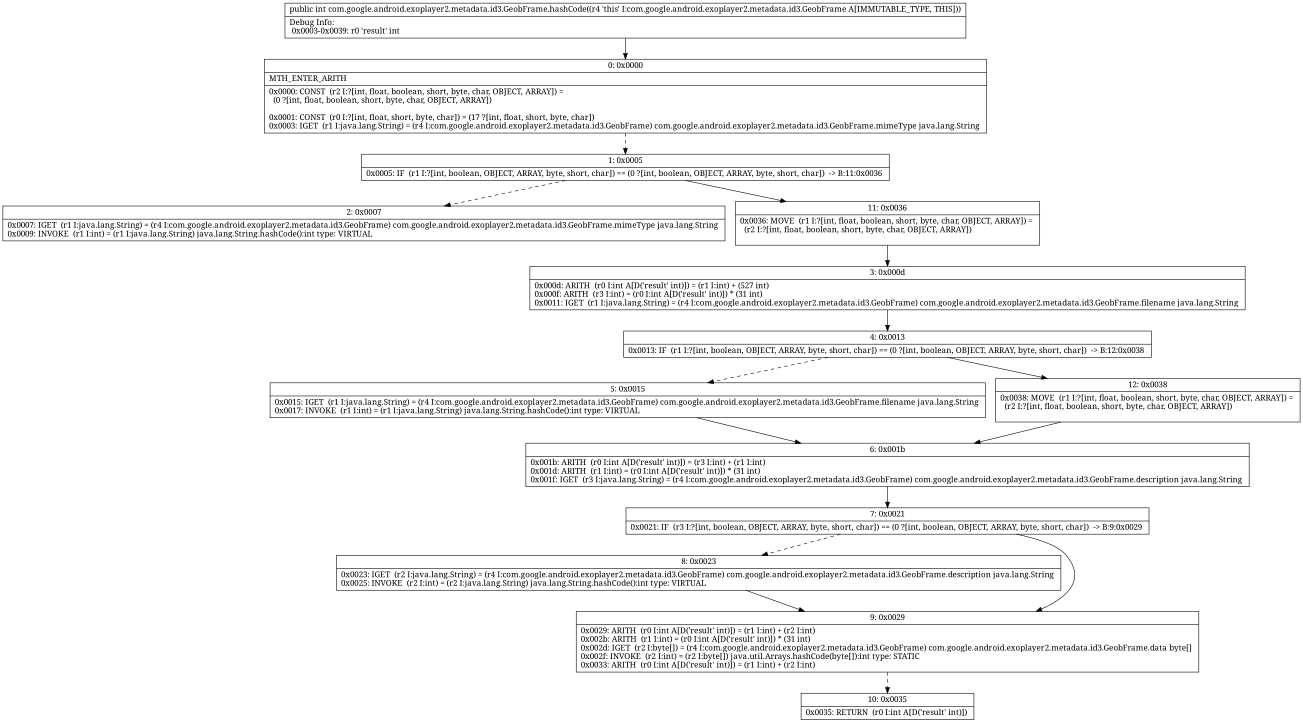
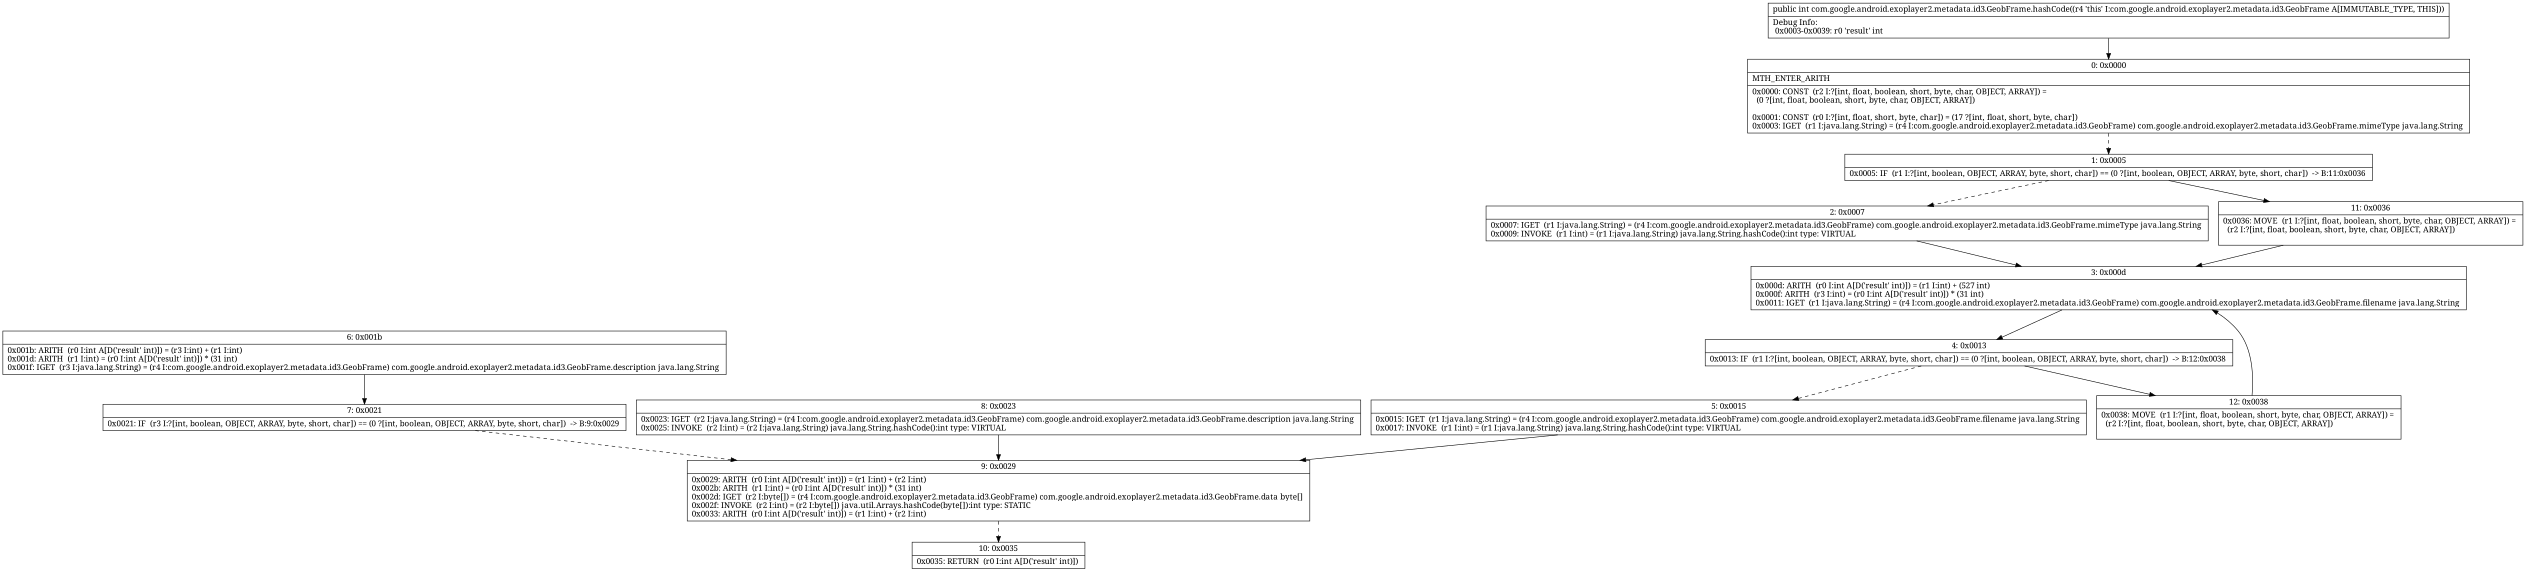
  digraph {
    fontname="Noto Serif"
    node [fontname="Noto Serif" shape=record]
    edge [fontname="Noto Serif"]
    n1 [label="{0\:\ 0x0000|MTH_ENTER_ARITH\l|0x0000: CONST  (r2 I:?[int, float, boolean, short, byte, char, OBJECT, ARRAY]) = \l  (0 ?[int, float, boolean, short, byte, char, OBJECT, ARRAY])\l \l0x0001: CONST  (r0 I:?[int, float, short, byte, char]) = (17 ?[int, float, short, byte, char]) \l0x0003: IGET  (r1 I:java.lang.String) = (r4 I:com.google.android.exoplayer2.metadata.id3.GeobFrame) com.google.android.exoplayer2.metadata.id3.GeobFrame.mimeType java.lang.String \l}"]
    n2 [label="{1\:\ 0x0005|0x0005: IF  (r1 I:?[int, boolean, OBJECT, ARRAY, byte, short, char]) == (0 ?[int, boolean, OBJECT, ARRAY, byte, short, char])  \-\> B:11:0x0036 \l}"]
    n3 [label="{2\:\ 0x0007|0x0007: IGET  (r1 I:java.lang.String) = (r4 I:com.google.android.exoplayer2.metadata.id3.GeobFrame) com.google.android.exoplayer2.metadata.id3.GeobFrame.mimeType java.lang.String \l0x0009: INVOKE  (r1 I:int) = (r1 I:java.lang.String) java.lang.String.hashCode():int type: VIRTUAL \l}"]
    n4 [label="{11\:\ 0x0036|0x0036: MOVE  (r1 I:?[int, float, boolean, short, byte, char, OBJECT, ARRAY]) = \l  (r2 I:?[int, float, boolean, short, byte, char, OBJECT, ARRAY])\l \l}"]
    n5 [label="{3\:\ 0x000d|0x000d: ARITH  (r0 I:int A[D('result' int)]) = (r1 I:int) + (527 int) \l0x000f: ARITH  (r3 I:int) = (r0 I:int A[D('result' int)]) * (31 int) \l0x0011: IGET  (r1 I:java.lang.String) = (r4 I:com.google.android.exoplayer2.metadata.id3.GeobFrame) com.google.android.exoplayer2.metadata.id3.GeobFrame.filename java.lang.String \l}"]
    n6 [label="{4\:\ 0x0013|0x0013: IF  (r1 I:?[int, boolean, OBJECT, ARRAY, byte, short, char]) == (0 ?[int, boolean, OBJECT, ARRAY, byte, short, char])  \-\> B:12:0x0038 \l}"]
    n7 [label="{5\:\ 0x0015|0x0015: IGET  (r1 I:java.lang.String) = (r4 I:com.google.android.exoplayer2.metadata.id3.GeobFrame) com.google.android.exoplayer2.metadata.id3.GeobFrame.filename java.lang.String \l0x0017: INVOKE  (r1 I:int) = (r1 I:java.lang.String) java.lang.String.hashCode():int type: VIRTUAL \l}"]
    n8 [label="{12\:\ 0x0038|0x0038: MOVE  (r1 I:?[int, float, boolean, short, byte, char, OBJECT, ARRAY]) = \l  (r2 I:?[int, float, boolean, short, byte, char, OBJECT, ARRAY])\l \l}"]
    n9 [label="{6\:\ 0x001b|0x001b: ARITH  (r0 I:int A[D('result' int)]) = (r3 I:int) + (r1 I:int) \l0x001d: ARITH  (r1 I:int) = (r0 I:int A[D('result' int)]) * (31 int) \l0x001f: IGET  (r3 I:java.lang.String) = (r4 I:com.google.android.exoplayer2.metadata.id3.GeobFrame) com.google.android.exoplayer2.metadata.id3.GeobFrame.description java.lang.String \l}"]
    n10 [label="{7\:\ 0x0021|0x0021: IF  (r3 I:?[int, boolean, OBJECT, ARRAY, byte, short, char]) == (0 ?[int, boolean, OBJECT, ARRAY, byte, short, char])  \-\> B:9:0x0029 \l}"]
    n11 [label="{8\:\ 0x0023|0x0023: IGET  (r2 I:java.lang.String) = (r4 I:com.google.android.exoplayer2.metadata.id3.GeobFrame) com.google.android.exoplayer2.metadata.id3.GeobFrame.description java.lang.String \l0x0025: INVOKE  (r2 I:int) = (r2 I:java.lang.String) java.lang.String.hashCode():int type: VIRTUAL \l}"]
    n12 [label="{9\:\ 0x0029|0x0029: ARITH  (r0 I:int A[D('result' int)]) = (r1 I:int) + (r2 I:int) \l0x002b: ARITH  (r1 I:int) = (r0 I:int A[D('result' int)]) * (31 int) \l0x002d: IGET  (r2 I:byte[]) = (r4 I:com.google.android.exoplayer2.metadata.id3.GeobFrame) com.google.android.exoplayer2.metadata.id3.GeobFrame.data byte[] \l0x002f: INVOKE  (r2 I:int) = (r2 I:byte[]) java.util.Arrays.hashCode(byte[]):int type: STATIC \l0x0033: ARITH  (r0 I:int A[D('result' int)]) = (r1 I:int) + (r2 I:int) \l}"]
    n13 [label="{10\:\ 0x0035|0x0035: RETURN  (r0 I:int A[D('result' int)]) \l}"]
    n14 [label="{public int com.google.android.exoplayer2.metadata.id3.GeobFrame.hashCode((r4 'this' I:com.google.android.exoplayer2.metadata.id3.GeobFrame A[IMMUTABLE_TYPE, THIS]))  | Debug Info:\l  0x0003\-0x0039: r0 'result' int\l}"]
    n1 -> n2 [style=dashed]
    n2 -> n3 [style=dashed]
    n2 -> n4
+   n3 -> n5
    n4 -> n5
    n5 -> n6
    n6 -> n7 [style=dashed]
    n6 -> n8
-   n7 -> n9
-   n8 -> n9
+   n7 -> n12
+   n8 -> n5
    n9 -> n10
-   n10 -> n11 [style=dashed]
-   n10 -> n12
+   n10 -> n12 [style=dashed]
    n11 -> n12
    n12 -> n13 [style=dashed]
    n14 -> n1
  }
